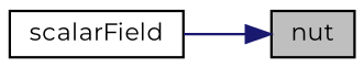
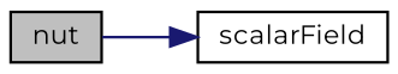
  digraph {
    rankdir=LR
    fontname=Montserrat
    node [color=black fontname=Montserrat fontsize=10 shape=record]
    n1 [fillcolor=grey75 fontcolor=black height=0.2 label=nut style=filled width=0.4]
    n2 [height=0.2 label=scalarField width=0.4]
-   n2 -> n1 [color=midnightblue fontname=Montserrat fontsize=10 labelfontname=Helvetica labelfontsize=10 style=solid]
+   n1 -> n2 [color=midnightblue fontname=Montserrat fontsize=10 labelfontname=Helvetica labelfontsize=10 style=solid]
  }
